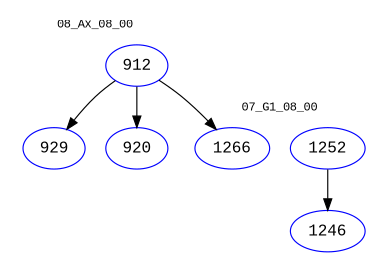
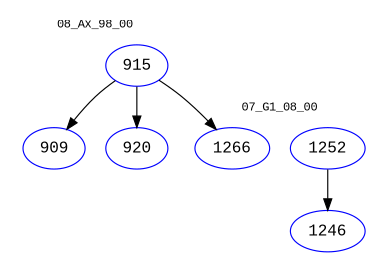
  digraph {
    fontname="Liberation Mono"
    node [color=blue fontname="Liberation Mono"]
    edge [color=black fontname="Liberation Mono"]
-   n1 [label=912]
-   n2 [label=929]
+   n1 [label=915]
+   n2 [label=909]
    n3 [label=920]
    n4 [label=1252]
    n5 [label=1246]
    n6 [label=1266]
    subgraph cluster_1 {
      color=white
      fontsize=10
-     label="08_Ax_08_00"
+     label="08_Ax_98_00"
      n1
      n2
      n3
    }
    subgraph cluster_2 {
      color=white
      fontsize=10
      label="07_G1_08_00"
      n4
      n5
      n6
    }
    n1 -> n2
    n1 -> n3
    n1 -> n6
    n4 -> n5
  }
